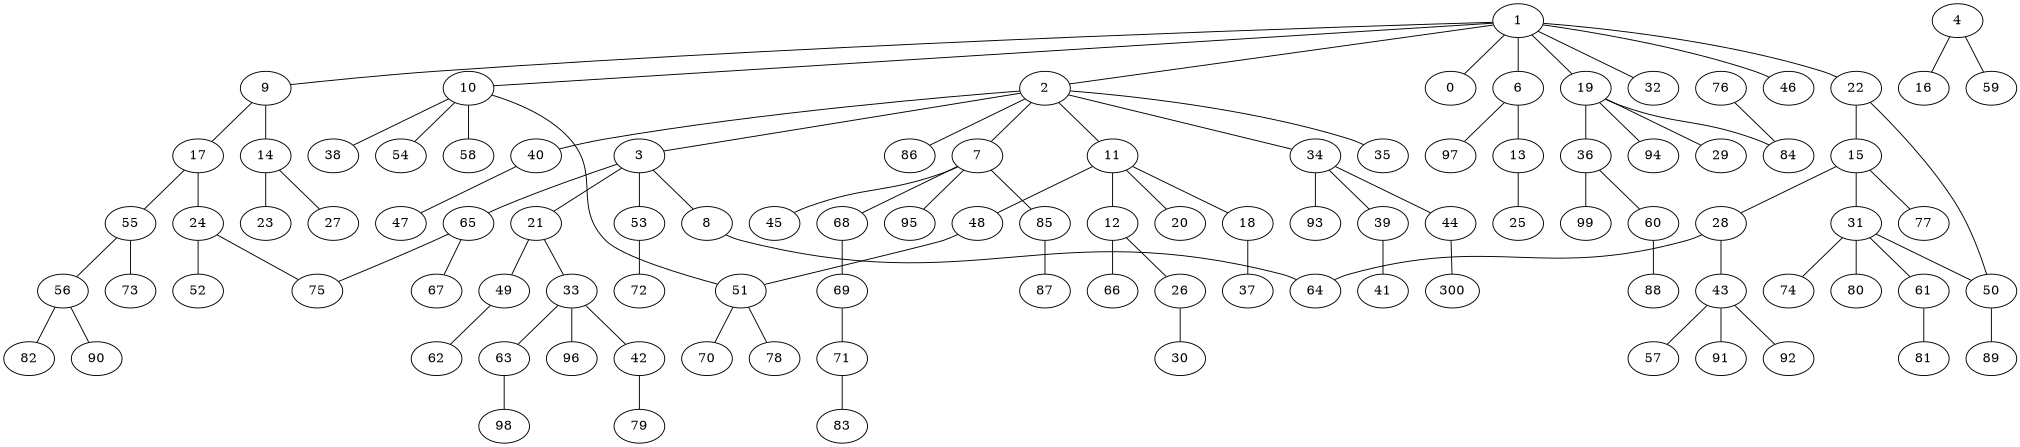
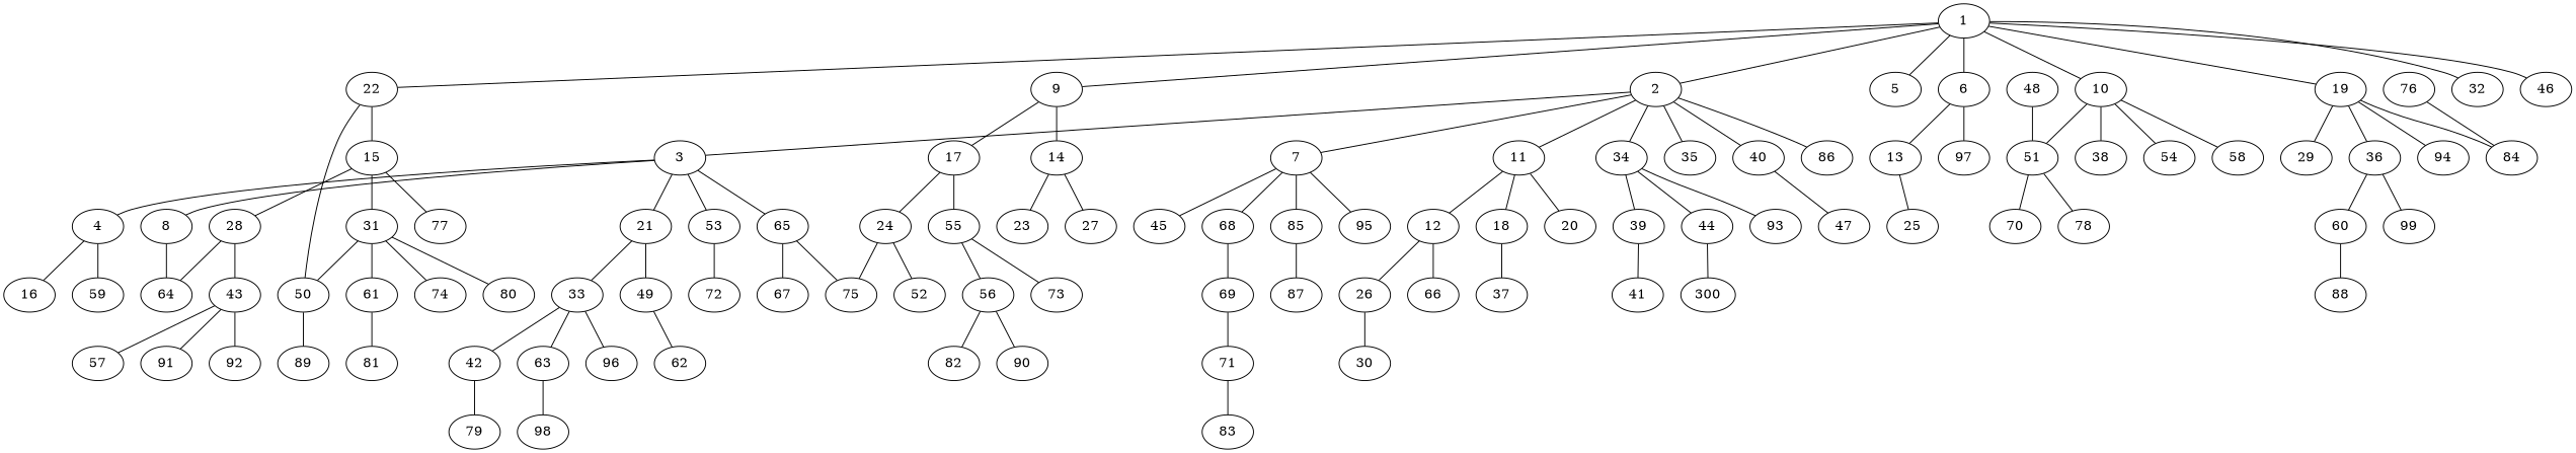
  graph {
    1
    2
-   5 [label=0]
+   5
    6
    9
    10
    19
    22
    32
    46
    3
    7
    11
    34
    35
    40
    86
    13
    97
    14
    17
    38
    51
    54
    58
    29
    36
    84
    94
    50
    15
    4
    8
    21
    53
    65
    45
    68
    85
    95
    12
    18
    20
    48
    39
    44
    93
    47
    25
    23
    27
    24
    55
    70
    78
    60
    99
    89
    16
    59
    64
    33
    49
    72
    75
    67
    69
    87
    26
    66
    37
    41
    n73 [label=300]
    42
    63
    96
    62
    71
    28
    31
    77
    52
    56
    73
    30
    76
    43
    61
    74
    80
    57
    91
    92
    81
    82
    90
    88
    79
    98
    83
    1 -- 2
    1 -- 5
    1 -- 6
    1 -- 9
    1 -- 10
    1 -- 19
    1 -- 22
    1 -- 32
    1 -- 46
    2 -- 3
    2 -- 7
    2 -- 11
    2 -- 34
    2 -- 35
    2 -- 40
    2 -- 86
    6 -- 13
    6 -- 97
    9 -- 14
    9 -- 17
    10 -- 38
    10 -- 51
    10 -- 54
    10 -- 58
    19 -- 29
    19 -- 36
    19 -- 84
    19 -- 94
    22 -- 50
    22 -- 15
+   3 -- 4
    3 -- 8
    3 -- 21
    3 -- 53
    3 -- 65
    7 -- 45
    7 -- 68
    7 -- 85
    7 -- 95
    11 -- 12
    11 -- 18
    11 -- 20
-   11 -- 48
    34 -- 39
    34 -- 44
    34 -- 93
    40 -- 47
    13 -- 25
    14 -- 23
    14 -- 27
    17 -- 24
    17 -- 55
    51 -- 70
    51 -- 78
    36 -- 60
    36 -- 99
    50 -- 89
    15 -- 28
    15 -- 31
    15 -- 77
    4 -- 16
    4 -- 59
    8 -- 64
    21 -- 33
    21 -- 49
    53 -- 72
    65 -- 75
    65 -- 67
    68 -- 69
    85 -- 87
    12 -- 26
    12 -- 66
    18 -- 37
    48 -- 51
    39 -- 41
    44 -- n73
    24 -- 75
    24 -- 52
    55 -- 56
    55 -- 73
    60 -- 88
    33 -- 42
    33 -- 63
    33 -- 96
    49 -- 62
    69 -- 71
    26 -- 30
    42 -- 79
    63 -- 98
    71 -- 83
    28 -- 64
    28 -- 43
    31 -- 50
    31 -- 61
    31 -- 74
    31 -- 80
    56 -- 82
    56 -- 90
    76 -- 84
    43 -- 57
    43 -- 91
    43 -- 92
    61 -- 81
  }
